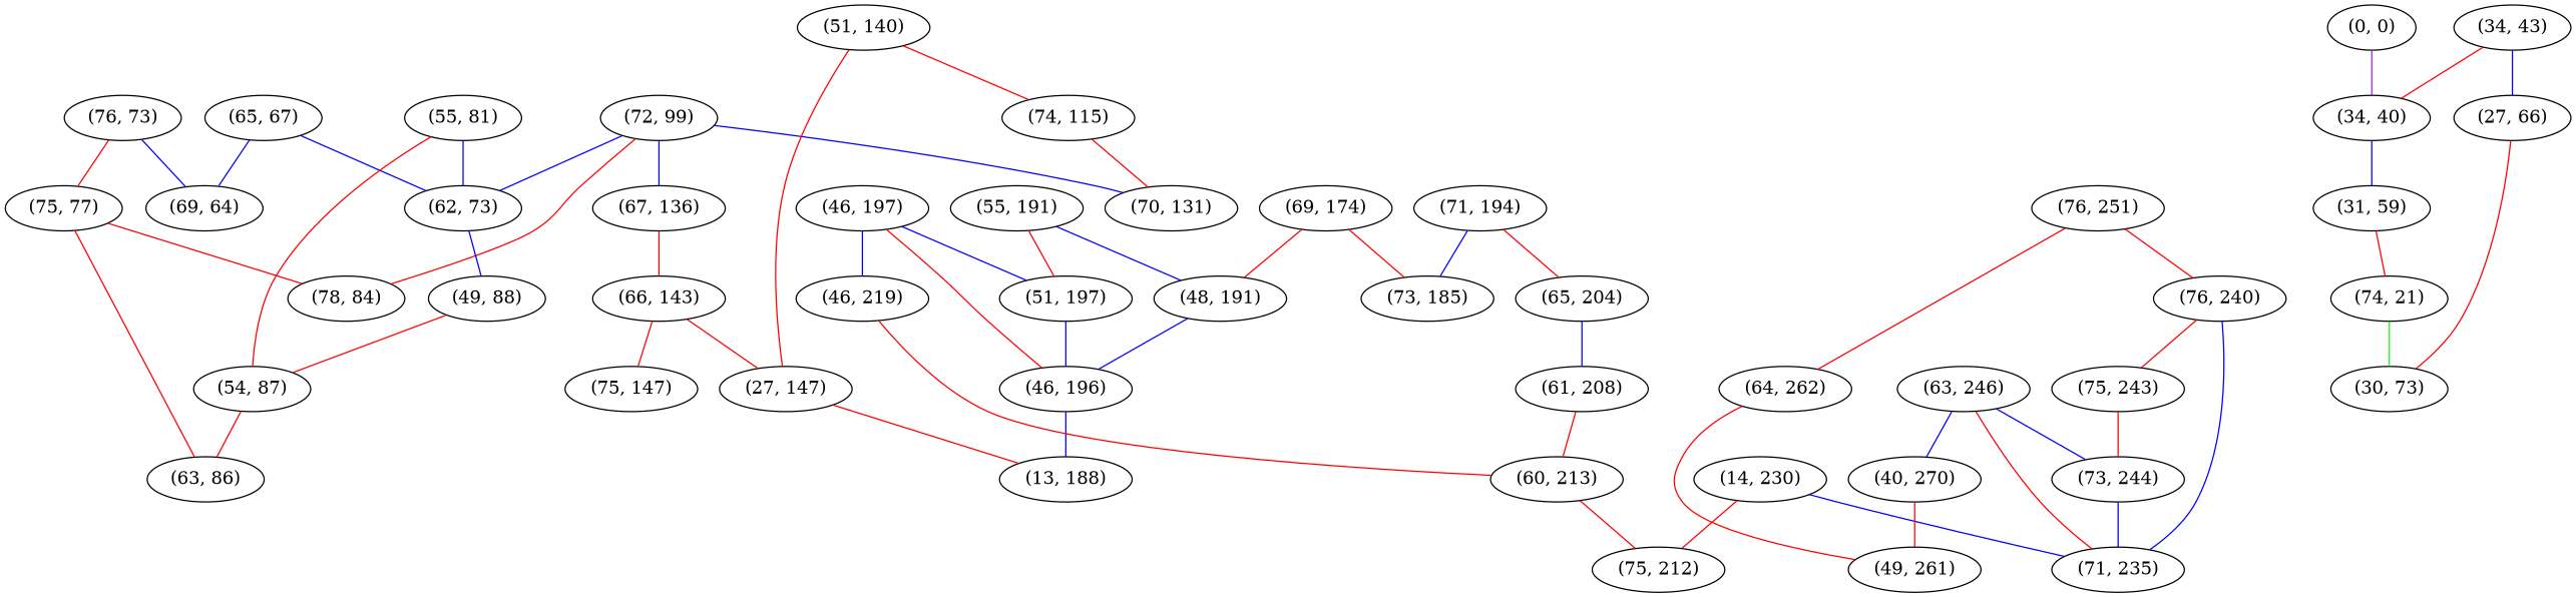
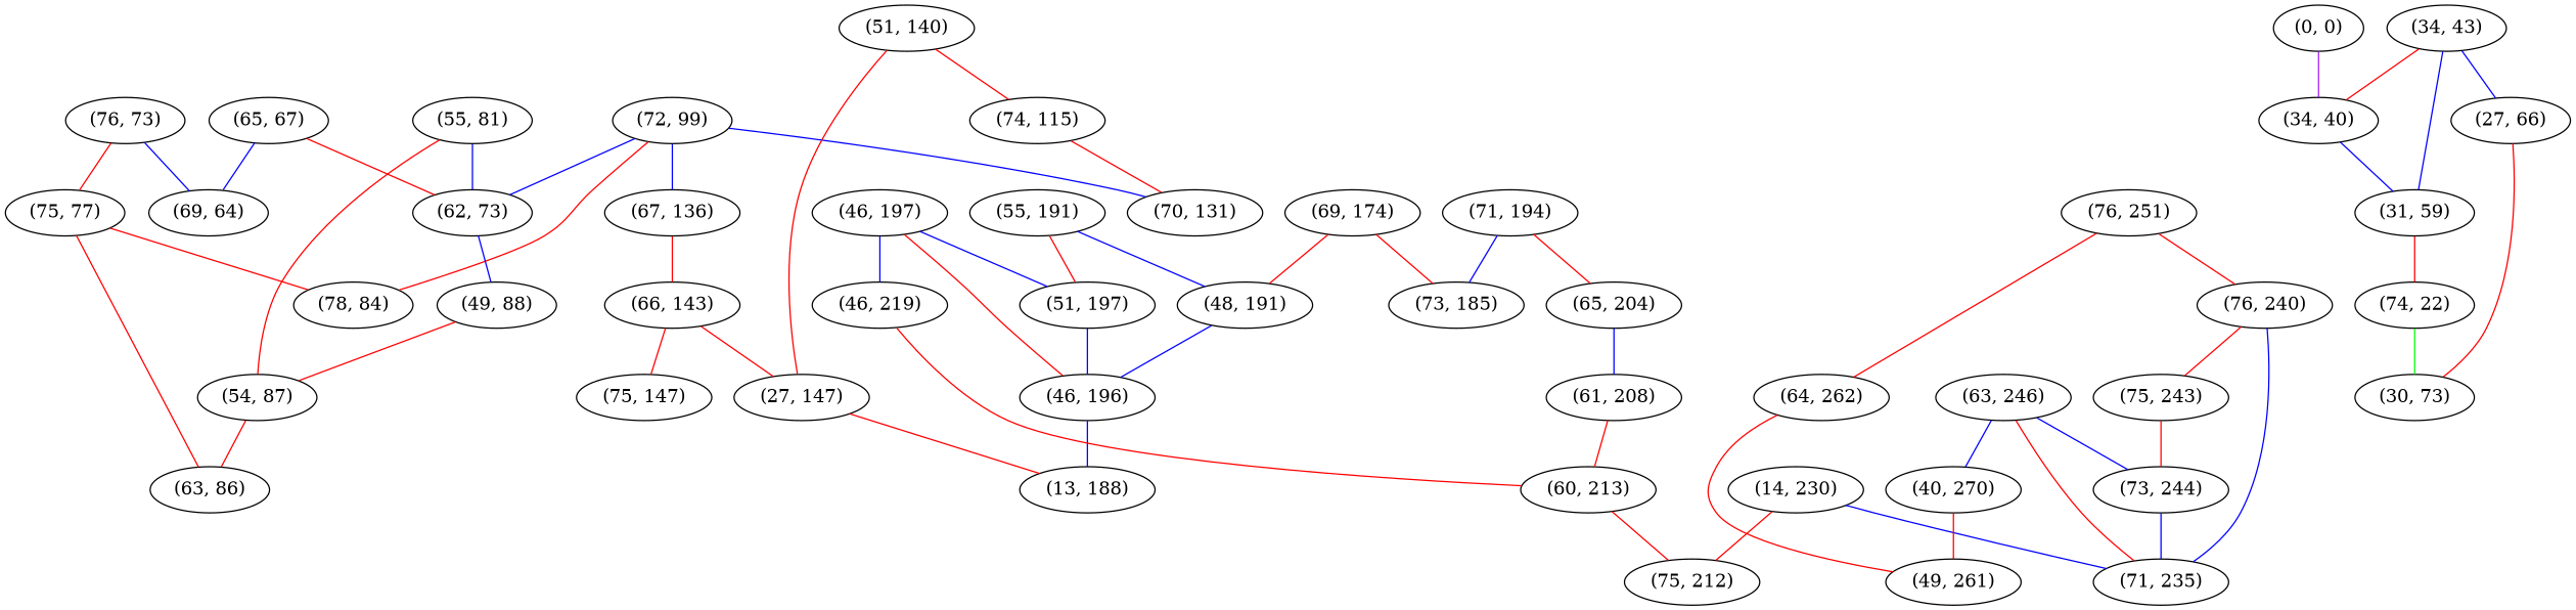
  graph {
    fontname="DejaVu Serif"
    node [fontname="DejaVu Serif"]
    edge [color=red fontname="DejaVu Serif" weight=1]
    "(72, 99)"
    "(62, 73)"
    "(67, 136)"
    "(78, 84)"
    "(70, 131)"
    "(49, 88)"
    "(66, 143)"
    "(65, 67)"
    "(69, 64)"
    "(55, 191)"
    "(51, 197)"
    "(48, 191)"
    "(46, 196)"
    "(46, 197)"
    "(46, 219)"
    "(60, 213)"
    "(13, 188)"
    "(55, 81)"
    "(54, 87)"
    "(63, 86)"
    "(69, 174)"
    "(73, 185)"
    n23 [label="(27, 147)"]
    "(51, 140)"
    "(74, 115)"
    "(76, 73)"
    "(75, 77)"
    "(71, 194)"
    "(65, 204)"
    "(61, 208)"
    "(76, 251)"
    "(64, 262)"
    "(76, 240)"
    "(49, 261)"
    "(75, 243)"
    "(73, 244)"
    n37 [label="(14, 230)"]
    "(75, 212)"
    "(71, 235)"
    "(34, 43)"
    "(34, 40)"
    "(31, 59)"
    "(27, 66)"
-   "(74, 21)"
+   "(74, 21)" [label="(74, 22)"]
    "(30, 73)"
    "(75, 147)"
    "(63, 246)"
    "(40, 270)"
    "(0, 0)"
    "(72, 99)" -- "(62, 73)" [color=blue weight=3]
    "(72, 99)" -- "(67, 136)" [color=blue weight=3]
    "(72, 99)" -- "(78, 84)"
    "(72, 99)" -- "(70, 131)" [color=blue weight=3]
    "(62, 73)" -- "(49, 88)" [color=blue weight=3]
    "(67, 136)" -- "(66, 143)"
    "(49, 88)" -- "(54, 87)"
    "(66, 143)" -- n23
    "(66, 143)" -- "(75, 147)"
-   "(65, 67)" -- "(62, 73)" [color=blue]
+   "(65, 67)" -- "(62, 73)"
    "(65, 67)" -- "(69, 64)" [color=blue weight=3]
    "(55, 191)" -- "(51, 197)"
    "(55, 191)" -- "(48, 191)" [color=blue weight=3]
    "(51, 197)" -- "(46, 196)" [color=blue weight=3]
    "(48, 191)" -- "(46, 196)" [color=blue weight=3]
    "(46, 196)" -- "(13, 188)" [color=blue weight=3]
    "(46, 197)" -- "(51, 197)" [color=blue weight=3]
    "(46, 197)" -- "(46, 196)"
    "(46, 197)" -- "(46, 219)" [color=blue weight=3]
    "(46, 219)" -- "(60, 213)"
    "(60, 213)" -- "(75, 212)"
    "(55, 81)" -- "(62, 73)" [color=blue weight=3]
    "(55, 81)" -- "(54, 87)"
    "(54, 87)" -- "(63, 86)"
    "(69, 174)" -- "(48, 191)"
    "(69, 174)" -- "(73, 185)"
    n23 -- "(13, 188)"
    "(51, 140)" -- n23
    "(51, 140)" -- "(74, 115)"
    "(74, 115)" -- "(70, 131)"
    "(76, 73)" -- "(69, 64)" [color=blue weight=3]
    "(76, 73)" -- "(75, 77)"
    "(75, 77)" -- "(78, 84)"
    "(75, 77)" -- "(63, 86)"
    "(71, 194)" -- "(73, 185)" [color=blue weight=3]
    "(71, 194)" -- "(65, 204)"
    "(65, 204)" -- "(61, 208)" [color=blue weight=3]
    "(61, 208)" -- "(60, 213)"
    "(76, 251)" -- "(64, 262)"
    "(76, 251)" -- "(76, 240)"
    "(64, 262)" -- "(49, 261)"
    "(76, 240)" -- "(75, 243)"
    "(76, 240)" -- "(71, 235)" [color=blue weight=3]
    "(75, 243)" -- "(73, 244)"
    "(73, 244)" -- "(71, 235)" [color=blue weight=3]
    n37 -- "(75, 212)"
    n37 -- "(71, 235)" [color=blue weight=3]
    "(34, 43)" -- "(34, 40)"
+   "(34, 43)" -- "(31, 59)" [color=blue weight=3]
    "(34, 43)" -- "(27, 66)" [color=blue weight=3]
    "(34, 40)" -- "(31, 59)" [color=blue weight=3]
    "(31, 59)" -- "(74, 21)"
    "(27, 66)" -- "(30, 73)"
    "(74, 21)" -- "(30, 73)" [color=green weight=2]
    "(63, 246)" -- "(73, 244)" [color=blue weight=3]
    "(63, 246)" -- "(71, 235)"
    "(63, 246)" -- "(40, 270)" [color=blue weight=3]
    "(40, 270)" -- "(49, 261)"
    "(0, 0)" -- "(34, 40)" [color=purple weight=4]
  }
